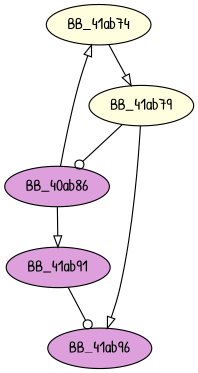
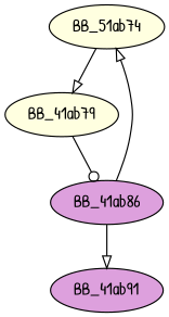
  digraph {
    fontname="Patrick Hand"
    node [fillcolor=plum fontname="Patrick Hand" style=filled]
    edge [arrowhead=onormal fontname="Patrick Hand"]
-   BB_41ab74 [fillcolor=lightyellow]
+   BB_41ab74 [fillcolor=lightyellow label=BB_51ab74]
    BB_41ab79 [fillcolor=lightyellow]
-   BB_41ab86 [label=BB_40ab86]
-   BB_41ab96
+   BB_41ab86
    BB_41ab91
    BB_41ab74 -> BB_41ab79
    BB_41ab79 -> BB_41ab86 [arrowhead=odot]
-   BB_41ab79 -> BB_41ab96
    BB_41ab86 -> BB_41ab74
    BB_41ab86 -> BB_41ab91
-   BB_41ab91 -> BB_41ab96 [arrowhead=odot]
  }
